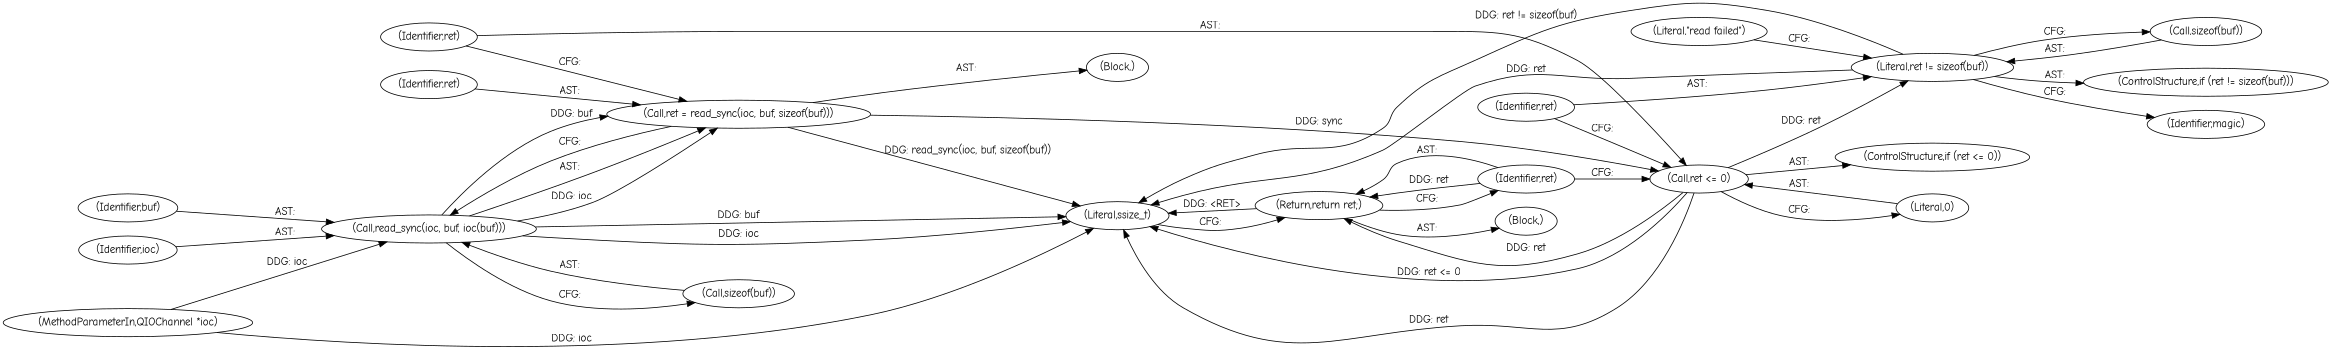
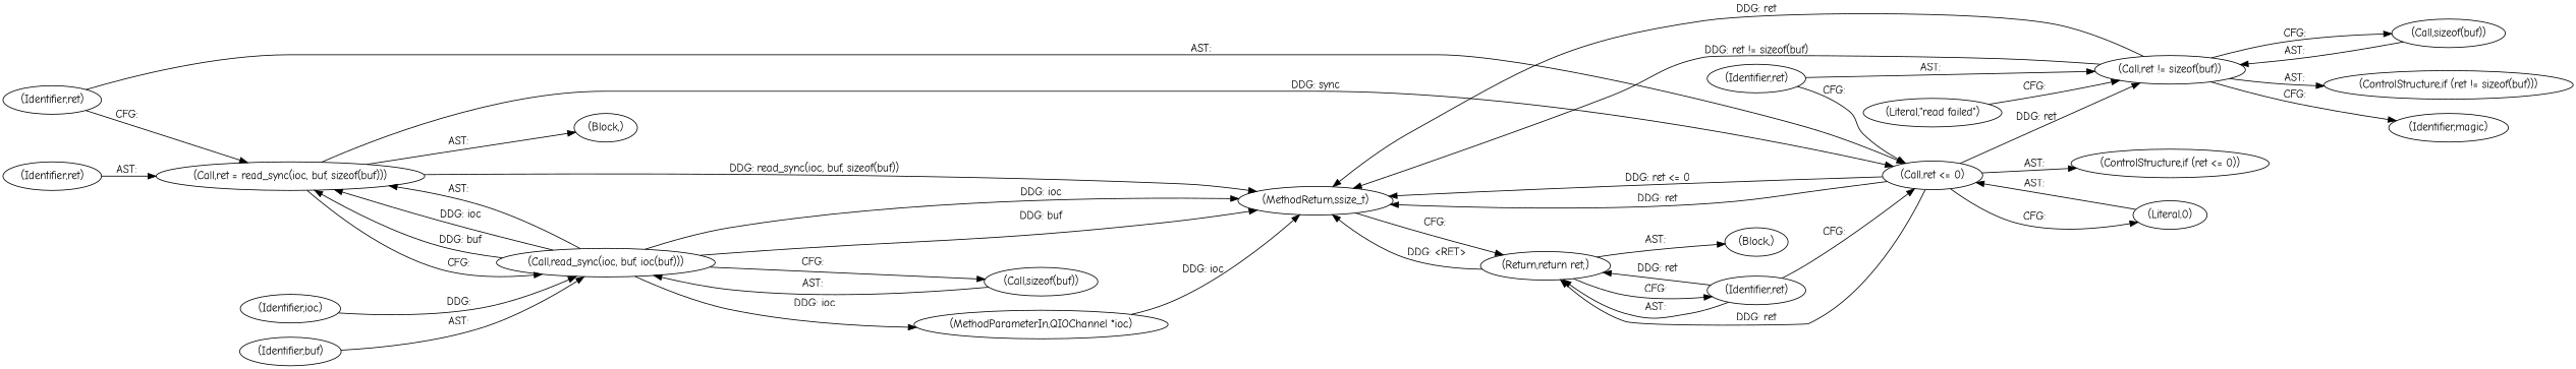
  digraph {
    fontname="Comic Neue"
    rankdir=LR
    node [fontname="Comic Neue"]
    edge [fontname="Comic Neue"]
    n1 [label="(MethodParameterIn,QIOChannel *ioc)"]
    n2 [label="(Call,read_sync(ioc, buf, ioc(buf)))"]
-   n3 [label="(Literal,ssize_t)"]
+   n3 [label="(MethodReturn,ssize_t)"]
    n4 [label="(Call,ret = read_sync(ioc, buf, sizeof(buf)))"]
    n5 [label="(Call,sizeof(buf))"]
    n6 [label="(Return,return ret;)"]
    n7 [label="(Call,ret <= 0)"]
    n8 [label="(Block,)"]
-   n9 [label="(Literal,ret != sizeof(buf))"]
+   n9 [label="(Call,ret != sizeof(buf))"]
    n10 [label="(ControlStructure,if (ret <= 0))"]
    n11 [label="(Literal,0)"]
    n12 [label="(Identifier,ret)"]
    n13 [label="(Block,)"]
    n14 [label="(Call,sizeof(buf))"]
    n15 [label="(ControlStructure,if (ret != sizeof(buf)))"]
    n16 [label="(Identifier,magic)"]
    n17 [label="(Identifier,ioc)"]
    n18 [label="(Identifier,ret)"]
    n19 [label="(Identifier,ret)"]
    n20 [label="(Identifier,ret)"]
    n21 [label="(Literal,\"read failed\")"]
    n22 [label="(Identifier,buf)"]
-   n1 -> n2 [label="DDG: ioc"]
+   n2 -> n1 [label="DDG: ioc"]
    n1 -> n3 [label="DDG: ioc"]
    n2 -> n3 [label="DDG: ioc"]
    n2 -> n3 [label="DDG: buf"]
    n2 -> n4 [label="AST: "]
    n2 -> n4 [label="DDG: ioc"]
    n2 -> n4 [label="DDG: buf"]
    n2 -> n5 [label="CFG: "]
    n3 -> n6 [label="CFG: "]
    n4 -> n2 [label="CFG: "]
    n4 -> n3 [label="DDG: read_sync(ioc, buf, sizeof(buf))"]
    n4 -> n7 [label="DDG: sync"]
    n4 -> n8 [label="AST: "]
    n5 -> n2 [label="AST: "]
    n6 -> n3 [label="DDG: <RET>"]
    n6 -> n12 [label="CFG: "]
    n6 -> n13 [label="AST: "]
    n7 -> n3 [label="DDG: ret"]
    n7 -> n3 [label="DDG: ret <= 0"]
    n7 -> n6 [label="DDG: ret"]
    n7 -> n9 [label="DDG: ret"]
    n7 -> n10 [label="AST: "]
    n7 -> n11 [label="CFG: "]
    n9 -> n3 [label="DDG: ret"]
    n9 -> n3 [label="DDG: ret != sizeof(buf)"]
    n9 -> n14 [label="CFG: "]
    n9 -> n15 [label="AST: "]
    n9 -> n16 [label="CFG: "]
    n11 -> n7 [label="AST: "]
    n12 -> n6 [label="AST: "]
    n12 -> n6 [label="DDG: ret"]
    n12 -> n7 [label="CFG: "]
    n14 -> n9 [label="AST: "]
-   n17 -> n2 [label="AST: "]
+   n17 -> n2 [label="DDG: "]
    n18 -> n4 [label="CFG: "]
    n18 -> n7 [label="AST: "]
    n19 -> n4 [label="AST: "]
    n20 -> n7 [label="CFG: "]
    n20 -> n9 [label="AST: "]
    n21 -> n9 [label="CFG: "]
    n22 -> n2 [label="AST: "]
  }
